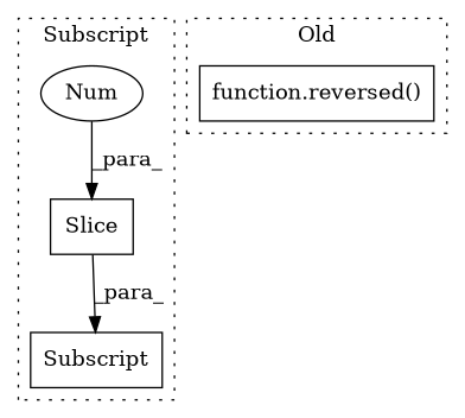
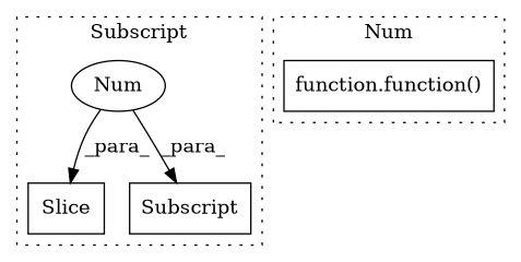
  digraph {
    node [shape=box]
    n1 [a=80 l=3 label=Slice s=7276]
    n2 [a=63 l="11,0" label=Subscript s="7269,0"]
    n3 [a=76 l=2 label=Num s=7277 shape=ellipse]
-   n4 [a=75 l="9,1" label="function.reversed()" s="7702,7734"]
+   n4 [a=75 l="9,1" label="function.function()" s="7702,7734"]
    subgraph cluster_1 {
      label=Subscript
      style=dotted
      n1
      n2
      n3
    }
    subgraph cluster_2 {
-     label=Old
+     label=Num
      style=dotted
      n4
    }
-   n1 -> n2 [label=_para_]
+   n3 -> n2 [label=_para_]
    n3 -> n1 [label=_para_]
  }
